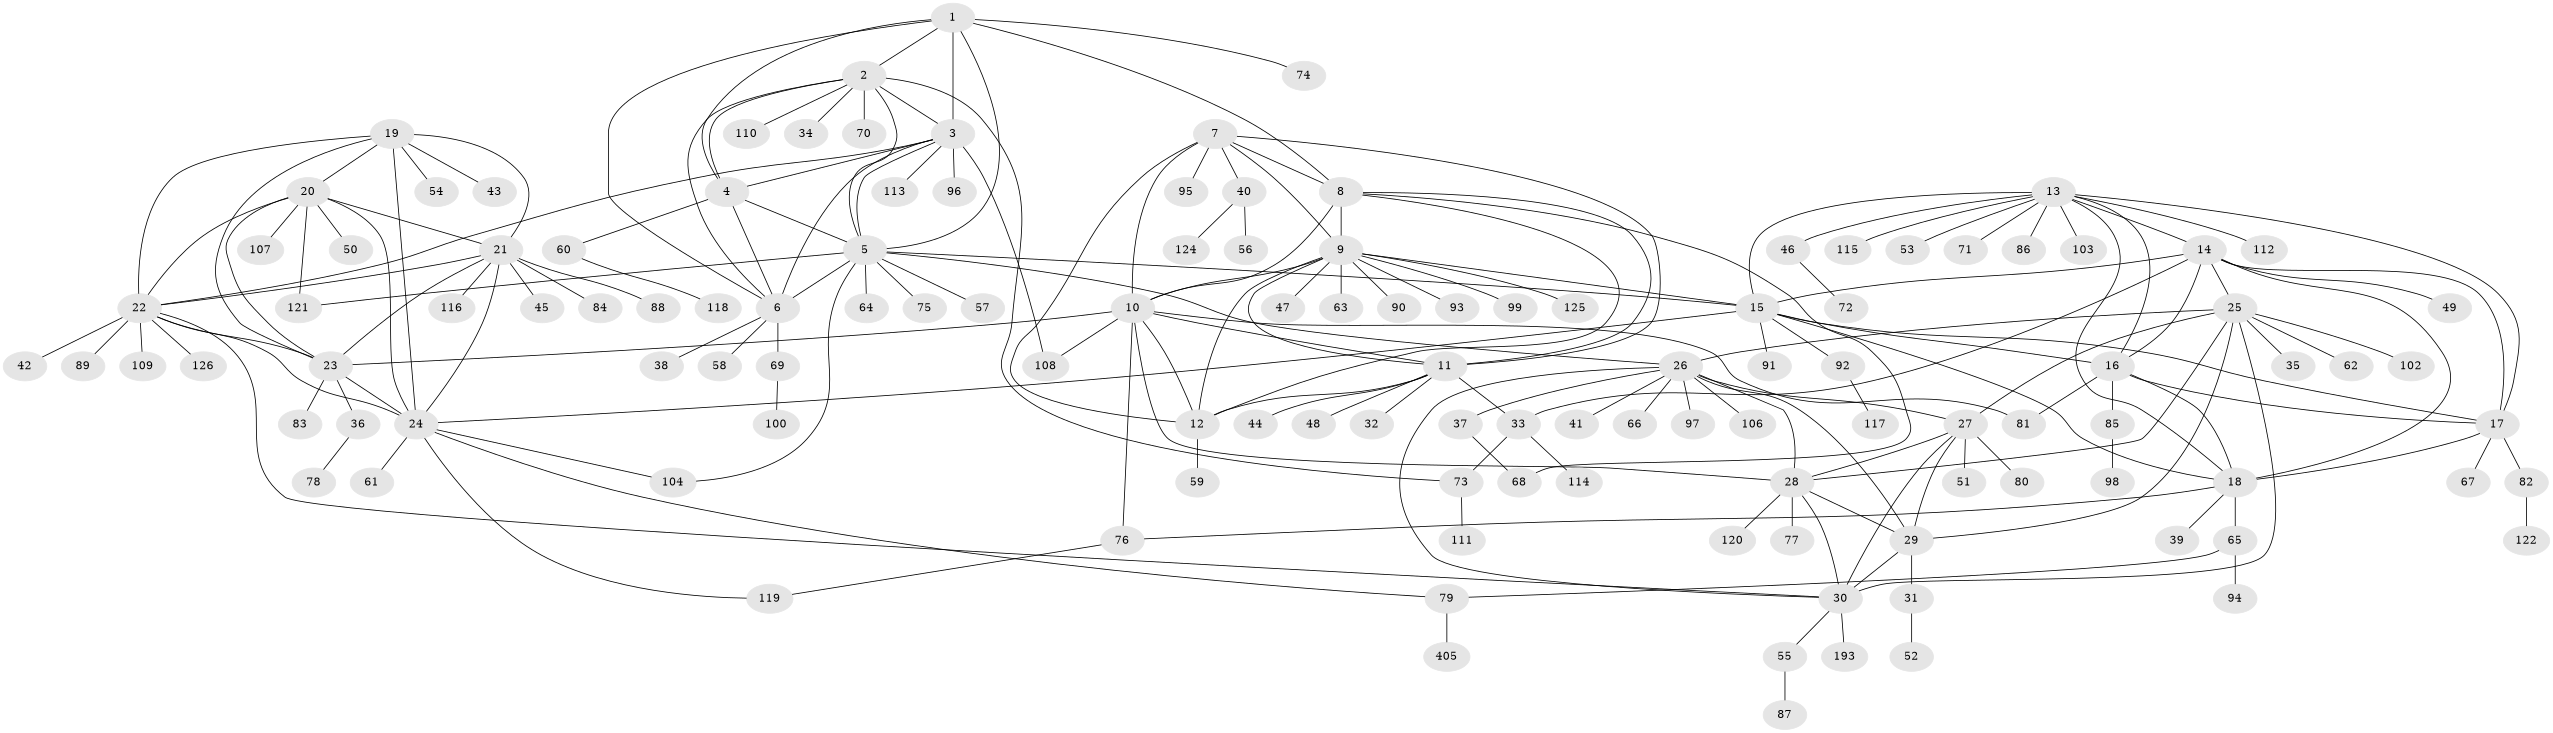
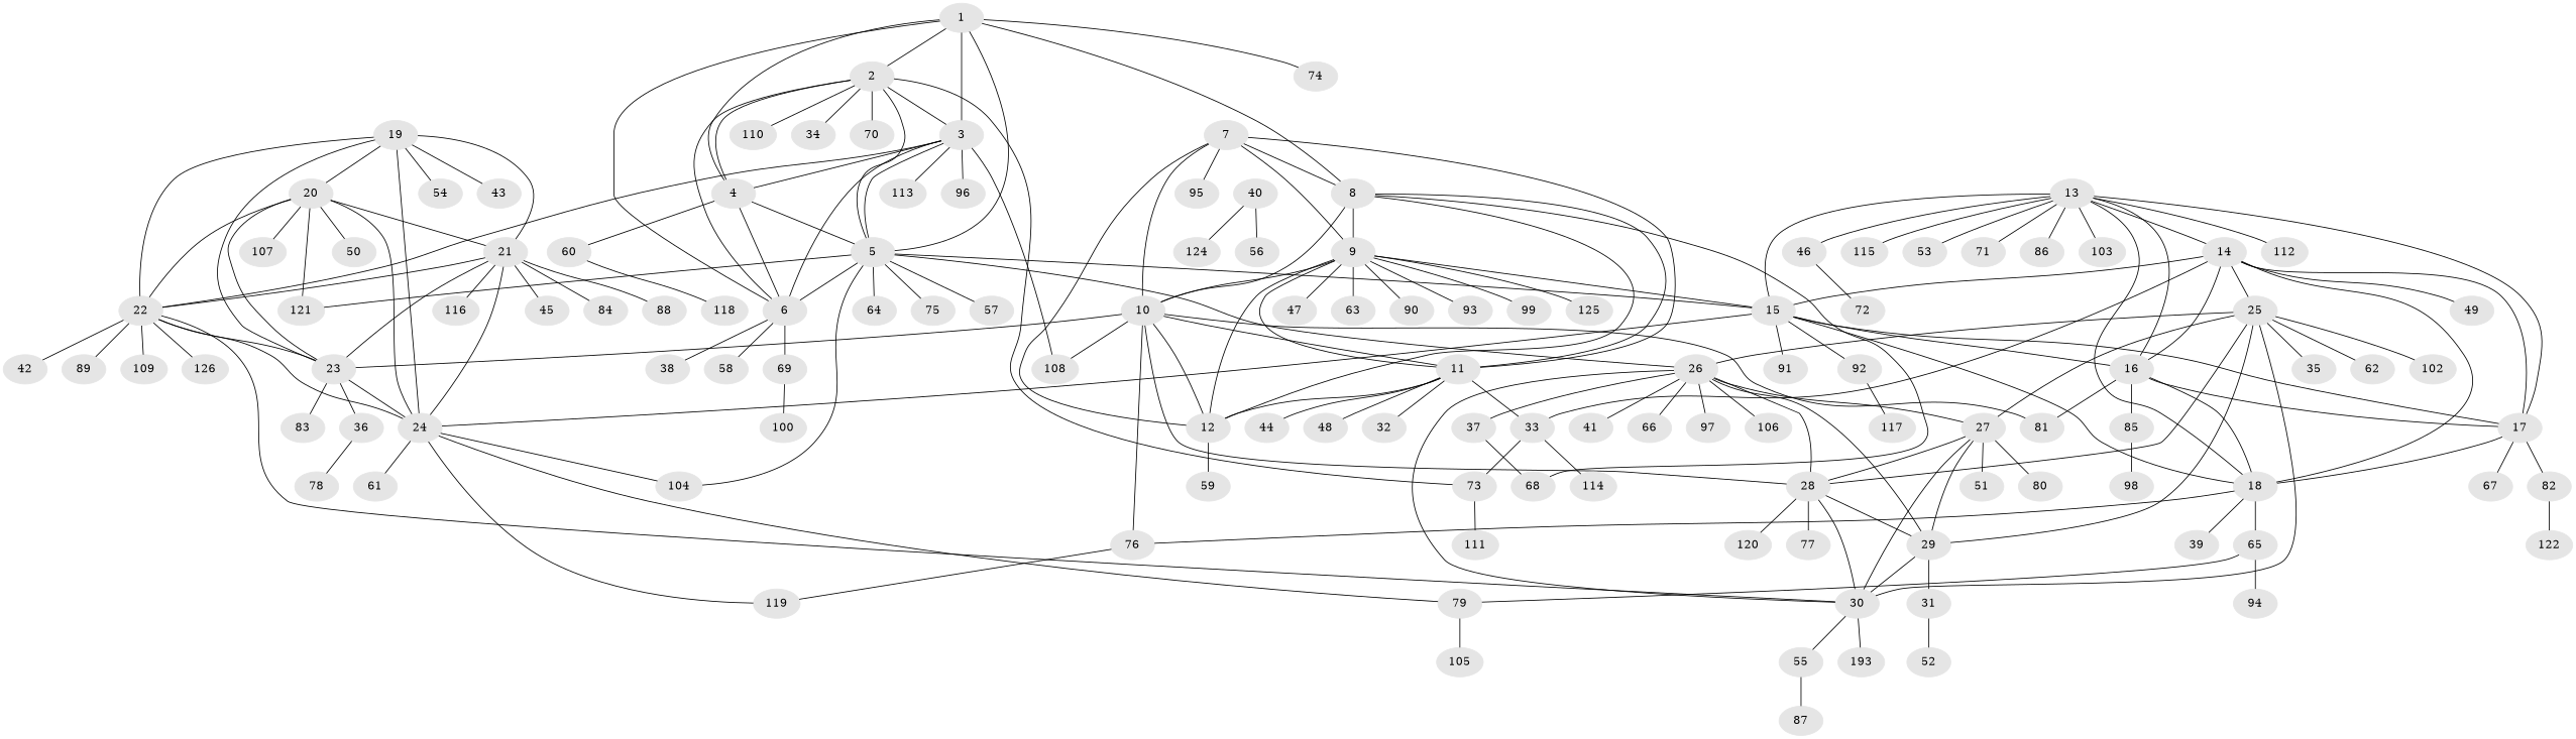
  graph {
    node [color=gray90 style=filled]
    1
    2
    3
    4
    5
    6
    8
    74
    34
    70
    73
    110
    22
    96
    108
    113
    60
    15
    26
    57
    64
    75
    104
    121
    38
    58
    69
    9
    10
    11
    12
    68
    111
    23
    24
    30
    42
    89
    109
    126
    118
    16
    17
    18
    91
    92
    28
    27
    29
    37
    41
    66
    97
    106
    100
    7
    40
    95
    47
    63
    90
    93
    99
    125
    76
    81
    32
    33
    44
    48
    59
    56
    124
    36
    83
    77
    120
    119
    114
    13
    14
    46
    53
    71
    86
    103
    112
    115
    25
    49
    85
    67
    82
    39
    65
    72
    35
    62
    102
    61
    79
    117
    98
    122
    94
    19
    20
    21
    43
    54
    50
    107
    45
    84
    88
    116
    55
    n118 [label=193]
    78
    51
    80
    31
    52
    87
-   105 [label=405]
+   105
    1 -- 2
    1 -- 3
    1 -- 4
    1 -- 5
    1 -- 6
    1 -- 8
    1 -- 74
    2 -- 3
    2 -- 4
    2 -- 5
    2 -- 6
    2 -- 34
    2 -- 70
    2 -- 73
    2 -- 110
    3 -- 4
    3 -- 5
    3 -- 6
    3 -- 22
    3 -- 96
    3 -- 108
    3 -- 113
    4 -- 5
    4 -- 6
    4 -- 60
    5 -- 6
    5 -- 15
    5 -- 26
    5 -- 57
    5 -- 64
    5 -- 75
    5 -- 104
    5 -- 121
    6 -- 38
    6 -- 58
    6 -- 69
    8 -- 9
    8 -- 10
    8 -- 11
    8 -- 12
    8 -- 68
    73 -- 111
    22 -- 23
    22 -- 24
    22 -- 30
    22 -- 42
    22 -- 89
    22 -- 109
    22 -- 126
    60 -- 118
    15 -- 24
    15 -- 16
    15 -- 17
    15 -- 18
    15 -- 91
    15 -- 92
    26 -- 30
    26 -- 28
    26 -- 27
    26 -- 29
    26 -- 37
    26 -- 41
    26 -- 66
    26 -- 97
    26 -- 106
    69 -- 100
    9 -- 15
    9 -- 10
    9 -- 11
    9 -- 12
    9 -- 47
    9 -- 63
    9 -- 90
    9 -- 93
    9 -- 99
    9 -- 125
    10 -- 108
    10 -- 11
    10 -- 12
    10 -- 23
    10 -- 28
    10 -- 76
    10 -- 81
    11 -- 12
    11 -- 32
    11 -- 33
    11 -- 44
    11 -- 48
    12 -- 59
    23 -- 24
    23 -- 36
    23 -- 83
    24 -- 104
    24 -- 119
    24 -- 61
    24 -- 79
    30 -- 55
    30 -- n118
    16 -- 17
    16 -- 18
    16 -- 81
    16 -- 85
    17 -- 18
    17 -- 67
    17 -- 82
    18 -- 76
    18 -- 39
    18 -- 65
    92 -- 117
    28 -- 30
    28 -- 29
    28 -- 77
    28 -- 120
    27 -- 30
    27 -- 28
    27 -- 29
    27 -- 51
    27 -- 80
    29 -- 30
    29 -- 31
    37 -- 68
    7 -- 8
    7 -- 9
    7 -- 10
    7 -- 11
    7 -- 12
-   7 -- 40
    7 -- 95
    40 -- 56
    40 -- 124
    76 -- 119
    33 -- 73
    33 -- 114
    36 -- 78
    13 -- 15
    13 -- 16
    13 -- 17
    13 -- 18
    13 -- 14
    13 -- 46
    13 -- 53
    13 -- 71
    13 -- 86
    13 -- 103
    13 -- 112
    13 -- 115
    14 -- 15
    14 -- 16
    14 -- 17
    14 -- 18
    14 -- 33
    14 -- 25
    14 -- 49
    46 -- 72
    25 -- 26
    25 -- 30
    25 -- 28
    25 -- 27
    25 -- 29
    25 -- 35
    25 -- 62
    25 -- 102
    85 -- 98
    82 -- 122
    65 -- 79
    65 -- 94
    79 -- 105
    19 -- 22
    19 -- 23
    19 -- 24
    19 -- 20
    19 -- 21
    19 -- 43
    19 -- 54
    20 -- 22
    20 -- 121
    20 -- 23
    20 -- 24
    20 -- 21
    20 -- 50
    20 -- 107
    21 -- 22
    21 -- 23
    21 -- 24
    21 -- 45
    21 -- 84
    21 -- 88
    21 -- 116
    55 -- 87
    31 -- 52
  }
